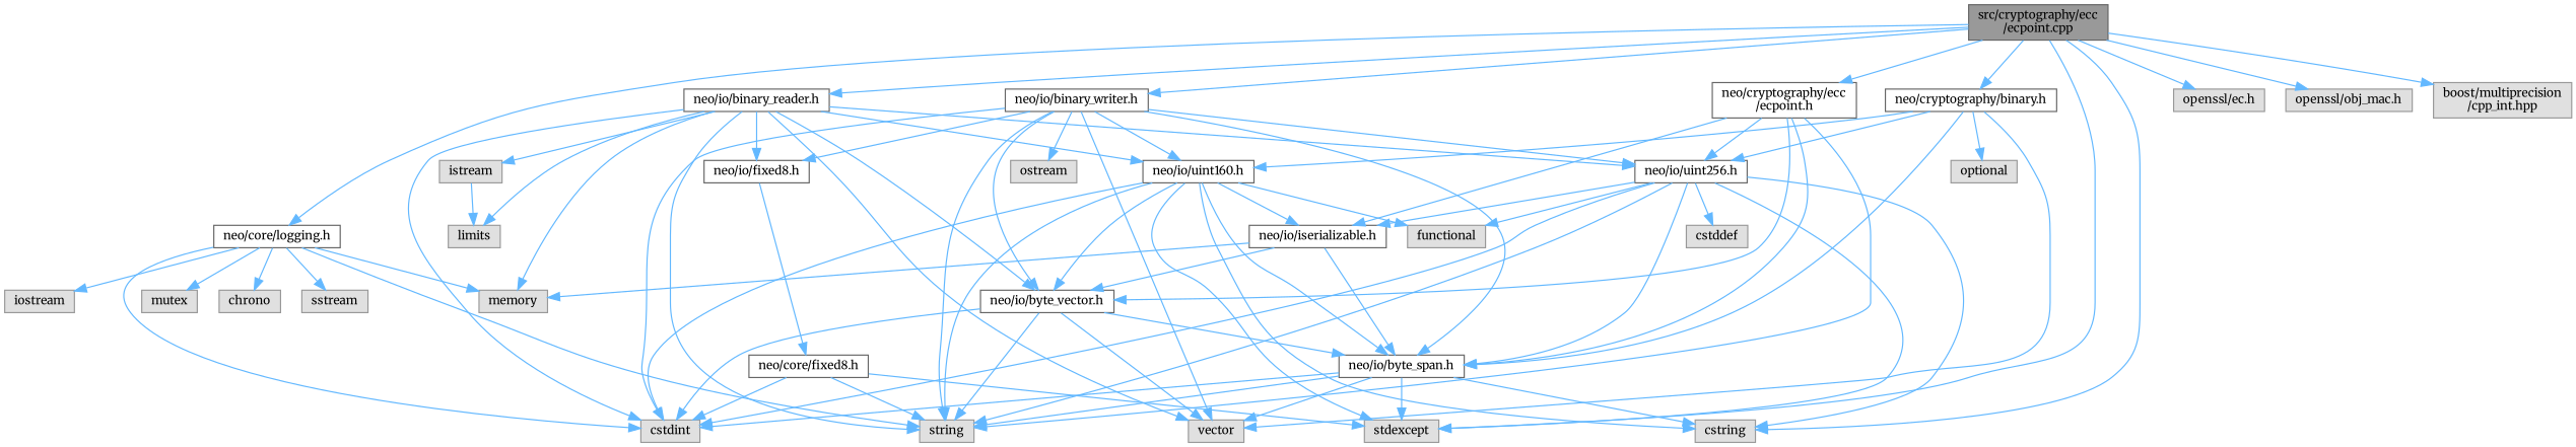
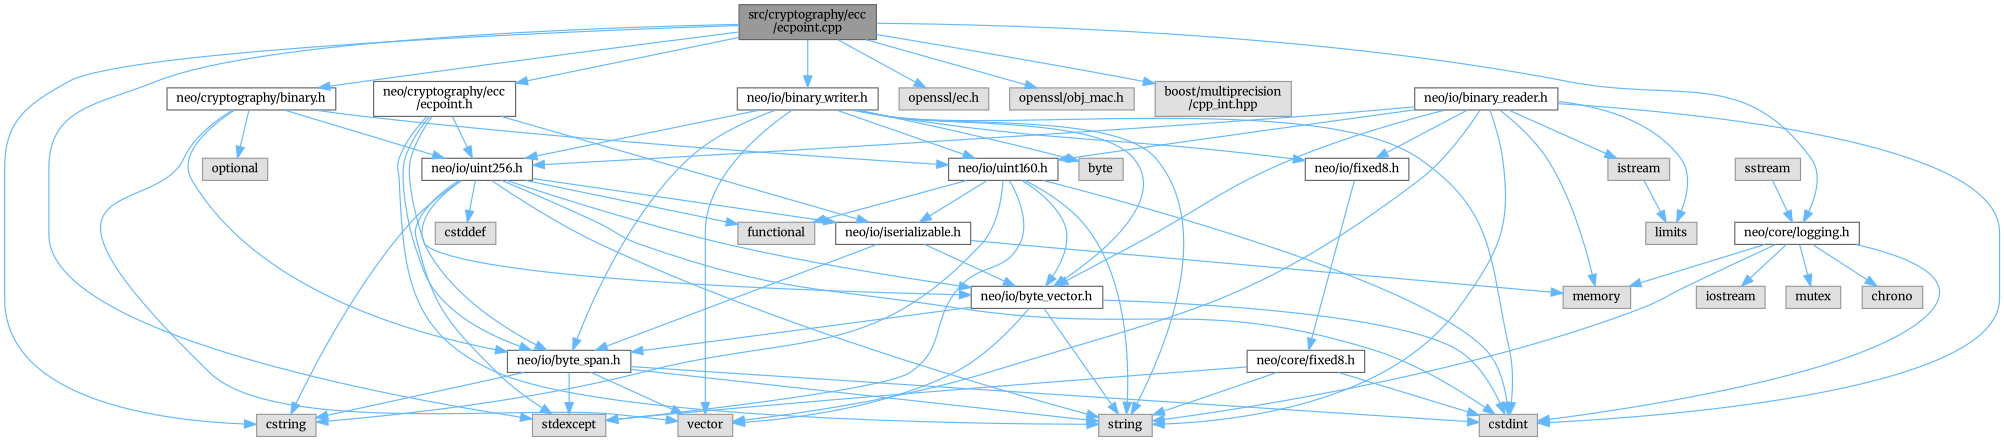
  digraph {
    fontname=Merriweather
    node [color=grey60 fillcolor="#E0E0E0" fontname=Merriweather fontsize=10 shape=box style=filled]
    edge [color=steelblue1 fontname=Merriweather fontsize=10 labelfontname=Helvetica labelfontsize=10 style=solid]
    n1 [color=gray40 fillcolor=grey60 fontcolor=black height=0.2 label="src/cryptography/ecc\l/ecpoint.cpp" width=0.4]
    n2 [color=grey40 fillcolor=white height=0.2 label="neo/core/logging.h" width=0.4]
    n3 [color=grey40 fillcolor=white height=0.2 label="neo/cryptography/ecc\l/ecpoint.h" width=0.4]
    n4 [height=0.2 label=cstring width=0.4]
    n5 [height=0.2 label=stdexcept width=0.4]
    n6 [color=grey40 fillcolor=white height=0.2 label="neo/cryptography/binary.h" width=0.4]
    n7 [color=grey40 fillcolor=white height=0.2 label="neo/io/binary_reader.h" width=0.4]
    n8 [color=grey40 fillcolor=white height=0.2 label="neo/io/binary_writer.h" width=0.4]
    n9 [height=0.2 label="openssl/ec.h" width=0.4]
    n10 [height=0.2 label="openssl/obj_mac.h" width=0.4]
    n11 [height=0.2 label="boost/multiprecision\l/cpp_int.hpp" width=0.4]
    n12 [height=0.2 label=chrono width=0.4]
    n13 [height=0.2 label=cstdint width=0.4]
    n14 [height=0.2 label=memory width=0.4]
    n15 [height=0.2 label=sstream width=0.4]
    n16 [height=0.2 label=string width=0.4]
    n17 [height=0.2 label=iostream width=0.4]
    n18 [height=0.2 label=mutex width=0.4]
    n19 [color=grey40 fillcolor=white height=0.2 label="neo/io/byte_span.h" width=0.4]
    n20 [color=grey40 fillcolor=white height=0.2 label="neo/io/byte_vector.h" width=0.4]
    n21 [color=grey40 fillcolor=white height=0.2 label="neo/io/iserializable.h" width=0.4]
    n22 [color=grey40 fillcolor=white height=0.2 label="neo/io/uint256.h" width=0.4]
    n23 [height=0.2 label=vector width=0.4]
    n24 [color=grey40 fillcolor=white height=0.2 label="neo/io/uint160.h" width=0.4]
    n25 [height=0.2 label=optional width=0.4]
    n26 [color=grey40 fillcolor=white height=0.2 label="neo/io/fixed8.h" width=0.4]
    n27 [height=0.2 label=limits width=0.4]
    n28 [height=0.2 label=istream width=0.4]
-   n29 [height=0.2 label=ostream width=0.4]
+   n29 [height=0.2 label=byte width=0.4]
    n30 [height=0.2 label=cstddef width=0.4]
    n31 [height=0.2 label=functional width=0.4]
    n32 [color=grey40 fillcolor=white height=0.2 label="neo/core/fixed8.h" width=0.4]
    n1 -> n2
    n1 -> n3
    n1 -> n4
    n1 -> n5
    n1 -> n6
-   n1 -> n7
    n1 -> n8
    n1 -> n9
    n1 -> n10
    n1 -> n11
    n2 -> n12
    n2 -> n13
    n2 -> n14
-   n2 -> n15
+   n15 -> n2
    n2 -> n16
    n2 -> n17
    n2 -> n18
    n3 -> n16
    n3 -> n19
    n3 -> n20
    n3 -> n21
    n3 -> n22
    n6 -> n19
    n6 -> n22
    n6 -> n23
    n6 -> n24
    n6 -> n25
    n7 -> n13
    n7 -> n14
    n7 -> n16
    n7 -> n20
    n7 -> n22
    n7 -> n23
    n7 -> n24
    n7 -> n26
    n7 -> n27
    n7 -> n28
    n8 -> n13
    n8 -> n16
    n8 -> n19
    n8 -> n20
    n8 -> n22
    n8 -> n23
    n8 -> n24
    n8 -> n26
    n8 -> n29
    n19 -> n4
    n19 -> n5
    n19 -> n13
    n19 -> n16
    n19 -> n23
    n20 -> n13
    n20 -> n16
    n20 -> n19
    n20 -> n23
    n21 -> n14
    n21 -> n19
    n21 -> n20
    n22 -> n4
    n22 -> n5
    n22 -> n13
    n22 -> n16
    n22 -> n19
+   n22 -> n20
    n22 -> n21
    n22 -> n30
    n22 -> n31
    n24 -> n4
    n24 -> n5
    n24 -> n13
    n24 -> n16
-   n24 -> n19
    n24 -> n20
    n24 -> n21
    n24 -> n31
    n26 -> n32
    n28 -> n27
    n32 -> n5
    n32 -> n13
    n32 -> n16
  }
